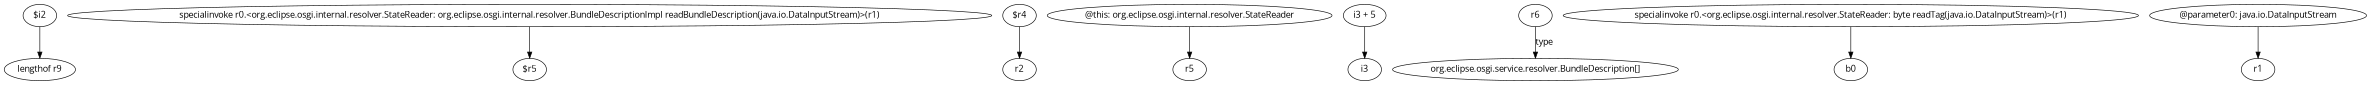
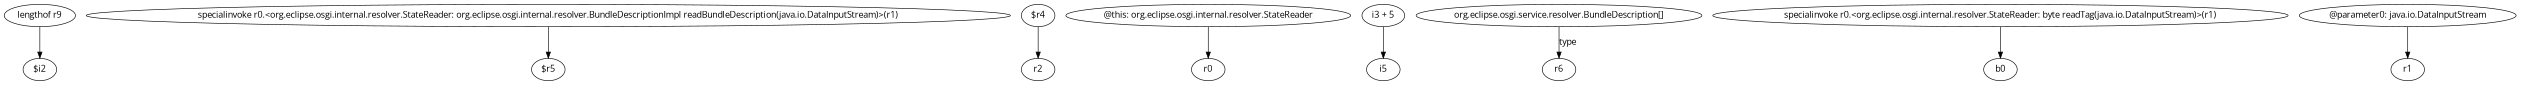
  digraph {
    fontname="Open Sans"
    node [fontname="Open Sans"]
    edge [fontname="Open Sans"]
    n1 [label="lengthof r9"]
    n2 [label="$i2"]
    n3 [label="specialinvoke r0.<org.eclipse.osgi.internal.resolver.StateReader: org.eclipse.osgi.internal.resolver.BundleDescriptionImpl readBundleDescription(java.io.DataInputStream)>(r1)"]
    n4 [label="$r5"]
    n5 [label=r2]
    n6 [label="$r4"]
    n7 [label="@this: org.eclipse.osgi.internal.resolver.StateReader"]
-   n8 [label=r5]
-   n9 [label=i3]
+   n8 [label=r0]
+   n9 [label=i5]
    n10 [label="i3 + 5"]
    n11 [label="org.eclipse.osgi.service.resolver.BundleDescription[]"]
    n12 [label=r6]
    n13 [label="specialinvoke r0.<org.eclipse.osgi.internal.resolver.StateReader: byte readTag(java.io.DataInputStream)>(r1)"]
    n14 [label=b0]
    n15 [label="@parameter0: java.io.DataInputStream"]
    n16 [label=r1]
-   n2 -> n1
+   n1 -> n2
    n3 -> n4
    n6 -> n5
    n7 -> n8
    n10 -> n9
-   n12 -> n11 [label=type]
+   n11 -> n12 [label=type]
    n13 -> n14
    n15 -> n16
  }
